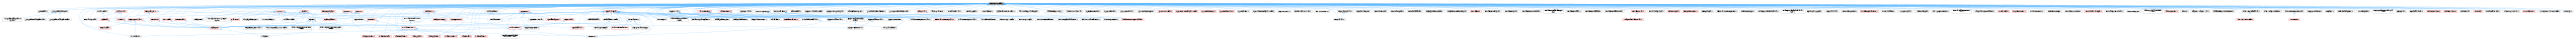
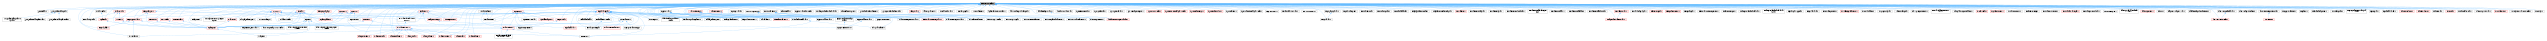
  digraph {
    node [color=grey40 fillcolor=white fontname=Helvetica fontsize=10 shape=box style=filled]
    edge [color=steelblue1 dir=back fontname=Helvetica fontsize=10 labelfontname=Helvetica labelfontsize=10 style=solid]
    n1 [color=gray40 fillcolor=grey60 fontcolor=black height=0.2 label="SCompoundWidget.h" width=0.4]
    n2 [height=0.2 label="AboutScreen.h" width=0.4]
    n3 [height=0.2 label="AnimAssetFindReplace.h" width=0.4]
    n4 [height=0.2 label="BoneSelectionWidget.h" width=0.4]
    n5 [height=0.2 label="SBoneMappingBase.h" width=0.4]
    n6 [height=0.2 label="CallStackViewer.h" width=0.4]
    n7 [height=0.2 label="CommonLoadGuard.h" width=0.4]
    n8 [height=0.2 label="CommonTextBlock.h" width=0.4]
    n9 [height=0.2 label="CreditsScreen.h" width=0.4]
    n10 [height=0.2 label="DataflowMembersWidget.h" width=0.4]
-   n11 [height=0.2 label="DataflowSimulationPanel.h" width=0.4]
+   n11 [height=0.2 label="SFixedSampledSequenceViewer.h" width=0.4]
    n12 [height=0.2 label="DataflowView.h" width=0.4]
    n13 [height=0.2 label="DebuggerCommands.h" width=0.4]
    n14 [height=0.2 label="Dialogs.h" width=0.4]
    n15 [height=0.2 label="DlgReferenceTree.h" width=0.4]
    n16 [height=0.2 label="FindInBlueprints.h" width=0.4]
    n17 [height=0.2 label="SBlueprintEditorSelected\lDebugObjectWidget.h" width=0.4]
    n18 [height=0.2 label="SMyBlueprint.h" width=0.4]
    n19 [height=0.2 label="SSCSEditor.h" width=0.4]
    n20 [height=0.2 label="FindInGraph.h" width=0.4]
    n21 [color=red fillcolor="#FFF0F0" height=0.2 label="GraphEditor.h" width=0.4]
    n22 [height=0.2 label="SBlueprintDiff.h" width=0.4]
    n23 [color=red fillcolor="#FFF0F0" height=0.2 label="SGraphNode.h" width=0.4]
    n24 [height=0.2 label="IAnimSequenceCurveEditor.h" width=0.4]
    n25 [height=0.2 label="IAnimationSequenceBrowser.h" width=0.4]
    n26 [color=red fillcolor="#FFF0F0" height=0.2 label="IDetailsView.h" width=0.4]
    n27 [height=0.2 label="SMotionTrailOptions.h" width=0.4]
    n28 [height=0.2 label="IPersonaViewport.h" width=0.4]
    n29 [height=0.2 label="ISinglePropertyView.h" width=0.4]
    n30 [height=0.2 label="ISocketManager.h" width=0.4]
    n31 [height=0.2 label="MiniCurveEditor.h" width=0.4]
    n32 [color=red fillcolor="#FFF0F0" height=0.2 label="MultiBox.h" width=0.4]
    n33 [color=red fillcolor="#FFF0F0" height=0.2 label="SlateBasics.h" width=0.4]
    n34 [height=0.2 label="PanelExtensionSubsystem.h" width=0.4]
    n35 [height=0.2 label="PerlinNoiseChannelInterface.h" width=0.4]
    n36 [color=red fillcolor="#FFF0F0" height=0.2 label="PropertyCustomizationHelpers.h" width=0.4]
    n37 [height=0.2 label="PropertyInfoViewStyle.h" width=0.4]
    n38 [height=0.2 label="ReferenceSectionSelection\lWidget.h" width=0.4]
    n39 [height=0.2 label="SActorEditorContext.h" width=0.4]
    n40 [height=0.2 label="SAdvancedFilter.h" width=0.4]
    n41 [height=0.2 label="SAnimAttributeView.h" width=0.4]
    n42 [height=0.2 label="SAsyncOperationStatus.h" width=0.4]
    n43 [color=red fillcolor="#FFF0F0" height=0.2 label="SAudioInputWidget.h" width=0.4]
    n44 [color=red fillcolor="#FFF0F0" height=0.2 label="SAudioOscilloscopePanelWidget.h" width=0.4]
    n45 [color=red fillcolor="#FFF0F0" height=0.2 label="SAudioSpectrogram.h" width=0.4]
    n46 [color=red fillcolor="#FFF0F0" height=0.2 label="SAudioSpectrumPlot.h" width=0.4]
    n47 [height=0.2 label="SAudioTextBox.h" width=0.4]
    n48 [height=0.2 label="SAudioVectorscopePanelWidget.h" width=0.4]
    n49 [height=0.2 label="SBackgroundBlur.h" width=0.4]
    n50 [height=0.2 label="SBlueprintNamespaceEntry.h" width=0.4]
    n51 [height=0.2 label="SBlueprintRevisionMenu.h" width=0.4]
    n52 [color=red fillcolor="#FFF0F0" height=0.2 label="SBorder.h" width=0.4]
    n53 [color=red fillcolor="#FFF0F0" height=0.2 label="SNumericEntryBox.h" width=0.4]
    n54 [color=red fillcolor="#FFF0F0" height=0.2 label="SRotatorInputBox.h" width=0.4]
    n55 [color=red fillcolor="#FFF0F0" height=0.2 label="SVector2DSlider.h" width=0.4]
    n56 [color=red fillcolor="#FFF0F0" height=0.2 label="SVector2DTextBox.h" width=0.4]
    n57 [color=red fillcolor="#FFF0F0" height=0.2 label="SVector4Slider.h" width=0.4]
    n58 [color=red fillcolor="#FFF0F0" height=0.2 label="SVector4TextBox.h" width=0.4]
    n59 [color=red fillcolor="#FFF0F0" height=0.2 label="SVectorInputBox.h" width=0.4]
    n60 [color=red fillcolor="#FFF0F0" height=0.2 label="SVectorSlider.h" width=0.4]
    n61 [color=red fillcolor="#FFF0F0" height=0.2 label="SVectorTextBox.h" width=0.4]
    n62 [height=0.2 label="SPrivateAssetsDialog.h" width=0.4]
    n63 [height=0.2 label="SSkeletonWidget.h" width=0.4]
    n64 [height=0.2 label="SWindowTitleBar.h" width=0.4]
    n65 [color=red fillcolor="#FFF0F0" height=0.2 label="SlateSharedPCH.h" width=0.4]
    n66 [color=red fillcolor="#FFF0F0" height=0.2 label="SBreadcrumbTrail.h" width=0.4]
    n67 [color=red fillcolor="#FFF0F0" height=0.2 label="STableTreeView.h" width=0.4]
    n68 [height=0.2 label="SCSVImportOptions.h" width=0.4]
    n69 [height=0.2 label="SChannelView.h" width=0.4]
    n70 [color=red fillcolor="#FFF0F0" height=0.2 label="SCheckBox.h" width=0.4]
    n71 [color=red fillcolor="#FFF0F0" height=0.2 label="SNotificationList.h" width=0.4]
    n72 [height=0.2 label="SSkinWeightProfileImport\lOptions.h" width=0.4]
    n73 [height=0.2 label="SViewportToolBarComboMenu.h" width=0.4]
    n74 [height=0.2 label="SClassPickerDialog.h" width=0.4]
    n75 [height=0.2 label="SCommentBubble.h" width=0.4]
    n76 [height=0.2 label="SComplexGradient.h" width=0.4]
    n77 [height=0.2 label="SContentReference.h" width=0.4]
    n78 [height=0.2 label="SCreateAssetFromObject.h" width=0.4]
    n79 [height=0.2 label="SCreateClothingSettingsPanel.h" width=0.4]
    n80 [color=red fillcolor="#FFF0F0" height=0.2 label="SCurveEditor.h" width=0.4]
    n81 [height=0.2 label="SCurveEditorFilterPanel.h" width=0.4]
    n82 [height=0.2 label="SCurveEditorPanel.h" width=0.4]
    n83 [height=0.2 label="SCurveEditorToolProperties.h" width=0.4]
    n84 [height=0.2 label="SCurveEditorTreeFilterStatus\lBar.h" width=0.4]
    n85 [height=0.2 label="SCurveEditorTreePin.h" width=0.4]
    n86 [height=0.2 label="SCurveEditorTreeSelect.h" width=0.4]
    n87 [height=0.2 label="SCurveEditorTreeTextFilter.h" width=0.4]
    n88 [color=red fillcolor="#FFF0F0" height=0.2 label="SCurveEditorView.h" width=0.4]
    n89 [color=red fillcolor="#FFF0F0" height=0.2 label="SInteractiveCurveEditorView.h" width=0.4]
    n90 [height=0.2 label="SCurveKeyDetailPanel.h" width=0.4]
    n91 [height=0.2 label="SDeleteAssetsDialog.h" width=0.4]
    n92 [color=red fillcolor="#FFF0F0" height=0.2 label="SDesignSurface.h" width=0.4]
    n93 [height=0.2 label="SDetailsDiff.h" width=0.4]
    n94 [color=red fillcolor="#FFF0F0" height=0.2 label="SEditableComboBox.h" width=0.4]
    n95 [height=0.2 label="SEditableLabel.h" width=0.4]
    n96 [height=0.2 label="SEditorViewportToolBarButton.h" width=0.4]
    n97 [color=red fillcolor="#FFF0F0" height=0.2 label="SEditorViewportToolBarMenu.h" width=0.4]
    n98 [color=red fillcolor="#FFF0F0" height=0.2 label="SErrorHint.h" width=0.4]
    n99 [color=red fillcolor="#FFF0F0" height=0.2 label="SExpandableArea.h" width=0.4]
    n100 [color=red fillcolor="#FFF0F0" height=0.2 label="SExpanderArrow.h" width=0.4]
    n101 [color=red fillcolor="#FFF0F0" height=0.2 label="SGraphActionMenu.h" width=0.4]
    n102 [color=red fillcolor="#FFF0F0" height=0.2 label="SGraphPalette.h" width=0.4]
    n103 [height=0.2 label="SFilterConfigurator.h" width=0.4]
    n104 [height=0.2 label="SFilterableObjectList.h" width=0.4]
    n105 [height=0.2 label="SFixedSampledSequenceRuler.h" width=0.4]
    n106 [height=0.2 label="SFixedSampledSequenceViewer\lPanel.h" width=0.4]
    n107 [height=0.2 label="SFixupSelfContextDlg.h" width=0.4]
    n108 [color=red fillcolor="#FFF0F0" height=0.2 label="SFxWidget.h" width=0.4]
    n109 [height=0.2 label="SGameLayerManager.h" width=0.4]
    n110 [height=0.2 label="SGraphPinComboBox.h" width=0.4]
    n111 [height=0.2 label="SGraphPreviewer.h" width=0.4]
    n112 [height=0.2 label="SGridLineSpacingList.h" width=0.4]
    n113 [color=red fillcolor="#FFF0F0" height=0.2 label="SInlineEditableTextBlock.h" width=0.4]
    n114 [height=0.2 label="SInputKeySelector.h" width=0.4]
    n115 [height=0.2 label="SInvalidationPanel.h" width=0.4]
    n116 [height=0.2 label="SKeyEditInterface.h" width=0.4]
    n117 [height=0.2 label="SKeyNavigationButtons.h" width=0.4]
    n118 [height=0.2 label="SKeySelector.h" width=0.4]
    n119 [height=0.2 label="SKismetDebugTreeView.h" width=0.4]
    n120 [height=0.2 label="SPinValueInspector.h" width=0.4]
    n121 [height=0.2 label="SKismetInspector.h" width=0.4]
    n122 [height=0.2 label="SLazyToolTip.h" width=0.4]
    n123 [height=0.2 label="SListViewSelectorDropdown\lMenu.h" width=0.4]
    n124 [height=0.2 label="SMediaPermutationsSelector.h" width=0.4]
    n125 [color=red fillcolor="#FFF0F0" height=0.2 label="SMenuOwner.h" width=0.4]
    n126 [height=0.2 label="SSubMenuHandler.h" width=0.4]
    n127 [color=red fillcolor="#FFF0F0" height=0.2 label="SModeWidget.h" width=0.4]
    n128 [color=red fillcolor="#FFF0F0" height=0.2 label="SNameComboBox.h" width=0.4]
    n129 [height=0.2 label="SNumericDropDown.h" width=0.4]
    n130 [height=0.2 label="SObjectBindingTag.h" width=0.4]
    n131 [height=0.2 label="SOutlinerColumnButton.h" width=0.4]
    n132 [color=red fillcolor="#FFF0F0" height=0.2 label="SOutlinerItemViewBase.h" width=0.4]
    n133 [height=0.2 label="SOutlinerTrackColorPicker.h" width=0.4]
    n134 [height=0.2 label="SOutputLogDialog.h" width=0.4]
    n135 [height=0.2 label="SPerQualityLevelProperties\lWidget.h" width=0.4]
    n136 [color=red fillcolor="#FFF0F0" height=0.2 label="SPersonaToolBox.h" width=0.4]
    n137 [height=0.2 label="SPopup.h" width=0.4]
    n138 [height=0.2 label="SReadOnlyHierarchyView.h" width=0.4]
    n139 [height=0.2 label="SResetToDefaultMenu.h" width=0.4]
    n140 [height=0.2 label="SResetToDefaultPropertyEditor.h" width=0.4]
    n141 [color=red fillcolor="#FFF0F0" height=0.2 label="SRigVMBulkEditWidget.h" width=0.4]
    n142 [height=0.2 label="SRigVMChangesTreeView.h" width=0.4]
    n143 [height=0.2 label="SRigVMDetailsInspector.h" width=0.4]
    n144 [height=0.2 label="SRigVMEditorGraphExplorer.h" width=0.4]
    n145 [height=0.2 label="SScalabilitySettings.h" width=0.4]
    n146 [height=0.2 label="SScaleBox.h" width=0.4]
    n147 [color=red fillcolor="#FFF0F0" height=0.2 label="SScrollBorder.h" width=0.4]
    n148 [color=red fillcolor="#FFF0F0" height=0.2 label="SScrollBox.h" width=0.4]
    n149 [height=0.2 label="SSequencerSearchBox.h" width=0.4]
    n150 [height=0.2 label="SSimpleGradient.h" width=0.4]
    n151 [color=red fillcolor="#FFF0F0" height=0.2 label="SSpinBox.h" width=0.4]
    n152 [height=0.2 label="SStandaloneCustomizedValue\lWidget.h" width=0.4]
    n153 [color=red fillcolor="#FFF0F0" height=0.2 label="SSuggestionTextBox.h" width=0.4]
    n154 [height=0.2 label="STabDrawer.h" width=0.4]
    n155 [height=0.2 label="STableTreeViewCell.h" width=0.4]
    n156 [color=red fillcolor="#FFF0F0" height=0.2 label="STableViewBase.h" width=0.4]
    n157 [color=red fillcolor="#FFF0F0" height=0.2 label="STextComboBox.h" width=0.4]
    n158 [color=red fillcolor="#FFF0F0" height=0.2 label="STextComboPopup.h" width=0.4]
    n159 [color=red fillcolor="#FFF0F0" height=0.2 label="STextEntryPopup.h" width=0.4]
    n160 [height=0.2 label="STextScroller.h" width=0.4]
    n161 [color=red fillcolor="#FFF0F0" height=0.2 label="SThrobber.h" width=0.4]
    n162 [height=0.2 label="STimecodeProvider.h" width=0.4]
    n163 [color=red fillcolor="#FFF0F0" height=0.2 label="SToolTip.h" width=0.4]
    n164 [height=0.2 label="STrackAreaLaneView.h" width=0.4]
    n165 [height=0.2 label="SUserWidget.h" width=0.4]
    n166 [color=red fillcolor="#FFF0F0" height=0.2 label="SlateCore.h" width=0.4]
    n167 [height=0.2 label="SVPBookmarkListView.h" width=0.4]
    n168 [color=red fillcolor="#FFF0F0" height=0.2 label="SViewport.h" width=0.4]
    n169 [color=red fillcolor="#FFF0F0" height=0.2 label="SViewportToolBar.h" width=0.4]
    n170 [height=0.2 label="SViewportToolBarIconMenu.h" width=0.4]
    n171 [color=red fillcolor="#FFF0F0" height=0.2 label="SVolumeControl.h" width=0.4]
    n172 [color=red fillcolor="#FFF0F0" height=0.2 label="SWindow.h" width=0.4]
    n173 [height=0.2 label="SWorldPartitionBuildNavigation\lDialog.h" width=0.4]
    n174 [height=0.2 label="SWorldPartitionViewportWidget.h" width=0.4]
    n175 [height=0.2 label="SZoomPan.h" width=0.4]
    n176 [height=0.2 label="AnimAssetFindReplaceCurves.h" width=0.4]
    n177 [height=0.2 label="AnimAssetFindReplaceNotifies.h" width=0.4]
    n178 [height=0.2 label="AnimAssetFindReplaceSync\lMarkers.h" width=0.4]
    n179 [height=0.2 label="CommonLazyImage.h" width=0.4]
    n180 [height=0.2 label="CommonLazyWidget.h" width=0.4]
    n181 [height=0.2 label="CommonDateTimeTextBlock.h" width=0.4]
    n182 [height=0.2 label="CommonNumericTextBlock.h" width=0.4]
    n183 [height=0.2 label="CommonUIEditorSettings.h" width=0.4]
    n184 [height=0.2 label="DataflowCollectionSpread\lSheet.h" width=0.4]
    n185 [height=0.2 label="DataflowOutputLog.h" width=0.4]
    n186 [height=0.2 label="DataflowSelectionView.h" width=0.4]
    n187 [height=0.2 label="DataflowSkeletonView.h" width=0.4]
    n188 [height=0.2 label="SRigVMGraphBreakLinksWidget.h" width=0.4]
    n189 [height=0.2 label="SRigVMGraphFunctionBulkEdit\lWidget.h" width=0.4]
    n190 [height=0.2 label="SRigVMGraphFunctionLocalization\lWidget.h" width=0.4]
    n191 [height=0.2 label="UnrealEd.h" width=0.4]
    n192 [color=red fillcolor="#FFF0F0" height=0.2 label="BlueprintEditor.h" width=0.4]
    n193 [color=red fillcolor="#FFF0F0" height=0.2 label="BlueprintEditorSettings.h" width=0.4]
    n194 [height=0.2 label="ImaginaryBlueprintData.h" width=0.4]
    n195 [height=0.2 label="DataflowEditorToolkit.h" width=0.4]
    n196 [height=0.2 label="DataflowGraphEditor.h" width=0.4]
    n197 [height=0.2 label="GraphEditorModule.h" width=0.4]
    n198 [color=red fillcolor="#FFF0F0" height=0.2 label="MarqueeOperation.h" width=0.4]
    n199 [height=0.2 label="SGraphEditorActionMenu.h" width=0.4]
    n200 [color=red fillcolor="#FFF0F0" height=0.2 label="RigVMEditor.h" width=0.4]
    n1 -> n2
    n1 -> n3
    n1 -> n4
    n1 -> n5
    n1 -> n6
    n1 -> n7
    n1 -> n8
    n1 -> n9
    n1 -> n10
    n1 -> n11
    n1 -> n12
    n1 -> n13
    n1 -> n14
    n1 -> n15
    n1 -> n16
    n1 -> n17
    n1 -> n18
    n1 -> n19
    n1 -> n20
    n1 -> n21
    n1 -> n22
    n1 -> n23
    n1 -> n24
    n1 -> n25
    n1 -> n26
    n1 -> n27
    n1 -> n28
    n1 -> n29
    n1 -> n30
    n1 -> n31
    n1 -> n32
    n1 -> n33
    n1 -> n34
    n1 -> n35
    n1 -> n36
    n1 -> n37
    n1 -> n38
    n1 -> n39
    n1 -> n40
    n1 -> n41
    n1 -> n42
    n1 -> n43
    n1 -> n44
    n1 -> n45
    n1 -> n46
    n1 -> n47
    n1 -> n48
    n1 -> n49
    n1 -> n50
    n1 -> n51
    n1 -> n52
    n1 -> n53
    n1 -> n54
    n1 -> n55
    n1 -> n56
    n1 -> n57
    n1 -> n58
    n1 -> n59
    n1 -> n60
    n1 -> n61
    n1 -> n62
    n1 -> n63
    n1 -> n64
    n1 -> n65
    n1 -> n66
    n1 -> n67
    n1 -> n68
    n1 -> n69
    n1 -> n70
    n1 -> n71
    n1 -> n72
    n1 -> n73
    n1 -> n74
    n1 -> n75
    n1 -> n76
    n1 -> n77
    n1 -> n78
    n1 -> n79
    n1 -> n80
    n1 -> n81
    n1 -> n82
    n1 -> n83
    n1 -> n84
    n1 -> n85
    n1 -> n86
    n1 -> n87
    n1 -> n88
    n1 -> n89
    n1 -> n90
    n1 -> n91
    n1 -> n92
    n1 -> n93
    n1 -> n94
    n1 -> n95
    n1 -> n96
    n1 -> n97
    n1 -> n98
    n1 -> n99
    n1 -> n100
    n1 -> n101
    n1 -> n102
    n1 -> n103
    n1 -> n104
    n1 -> n105
    n1 -> n106
    n1 -> n107
    n1 -> n108
    n1 -> n109
    n1 -> n110
    n1 -> n111
    n1 -> n112
    n1 -> n113
    n1 -> n114
    n1 -> n115
    n1 -> n116
    n1 -> n117
    n1 -> n118
    n1 -> n119
    n1 -> n120
    n1 -> n121
    n1 -> n122
    n1 -> n123
    n1 -> n124
    n1 -> n125
    n1 -> n126
    n1 -> n127
    n1 -> n128
    n1 -> n129
    n1 -> n130
    n1 -> n131
    n1 -> n132
    n1 -> n133
    n1 -> n134
    n1 -> n135
    n1 -> n136
    n1 -> n137
    n1 -> n138
    n1 -> n139
    n1 -> n140
    n1 -> n141
    n1 -> n142
    n1 -> n143
    n1 -> n144
    n1 -> n145
    n1 -> n146
    n1 -> n147
    n1 -> n148
    n1 -> n149
    n1 -> n150
    n1 -> n151
    n1 -> n152
    n1 -> n153
    n1 -> n154
    n1 -> n155
    n1 -> n156
    n1 -> n157
    n1 -> n158
    n1 -> n159
    n1 -> n160
    n1 -> n161
    n1 -> n162
    n1 -> n163
    n1 -> n164
    n1 -> n165
    n1 -> n166
    n1 -> n167
    n1 -> n168
    n1 -> n169
    n1 -> n170
    n1 -> n171
    n1 -> n172
    n1 -> n173
    n1 -> n174
    n1 -> n175
    n3 -> n176
    n3 -> n177
    n3 -> n178
    n4 -> n5
    n7 -> n179
    n7 -> n180
    n8 -> n181
    n8 -> n182
    n8 -> n183
    n12 -> n184
    n12 -> n185
    n12 -> n186
    n12 -> n187
    n14 -> n188
    n14 -> n189
    n14 -> n190
    n14 -> n191
    n16 -> n192
    n16 -> n193
    n16 -> n194
    n21 -> n22
    n21 -> n23
    n21 -> n192
    n21 -> n195
    n21 -> n196
    n21 -> n197
    n21 -> n198
    n21 -> n199
    n23 -> n196
    n26 -> n27
    n32 -> n33
    n33 -> n191
    n52 -> n14
    n52 -> n33
    n52 -> n53
    n52 -> n62
    n52 -> n63
    n52 -> n64
    n52 -> n65
    n52 -> n199
    n53 -> n54
    n53 -> n55
    n53 -> n56
    n53 -> n57
    n53 -> n58
    n53 -> n59
    n53 -> n60
    n53 -> n61
    n66 -> n67
    n70 -> n33
    n70 -> n65
    n70 -> n71
    n70 -> n72
    n70 -> n73
    n70 -> n196
    n72 -> n53
    n88 -> n89
    n98 -> n33
    n99 -> n65
    n100 -> n33
    n100 -> n65
    n100 -> n101
    n101 -> n18
    n101 -> n102
    n101 -> n199
    n108 -> n33
    n119 -> n120
    n121 -> n22
    n121 -> n192
    n125 -> n32
    n125 -> n33
    n125 -> n126
    n139 -> n36
    n142 -> n141
    n144 -> n200
    n147 -> n33
    n148 -> n33
    n148 -> n65
    n148 -> n66
    n151 -> n33
    n151 -> n53
    n156 -> n4
    n156 -> n5
    n156 -> n15
    n156 -> n16
    n156 -> n19
    n156 -> n20
    n156 -> n22
    n156 -> n33
    n156 -> n38
    n156 -> n50
    n156 -> n63
    n156 -> n65
    n156 -> n67
    n156 -> n72
    n156 -> n91
    n156 -> n101
    n156 -> n104
    n156 -> n107
    n156 -> n110
    n156 -> n118
    n156 -> n119
    n156 -> n153
    n157 -> n107
    n163 -> n19
    n163 -> n33
    n163 -> n65
    n163 -> n122
    n164 -> n69
    n165 -> n166
    n166 -> n33
    n168 -> n33
    n169 -> n73
    n169 -> n97
    n169 -> n170
    n172 -> n14
    n172 -> n22
    n172 -> n63
    n172 -> n64
    n172 -> n65
    n172 -> n72
    n172 -> n93
    n172 -> n166
    n172 -> n168
    n172 -> n173
    n172 -> n192
    n184 -> n195
    n186 -> n195
    n192 -> n17
    n192 -> n18
    n192 -> n19
  }
